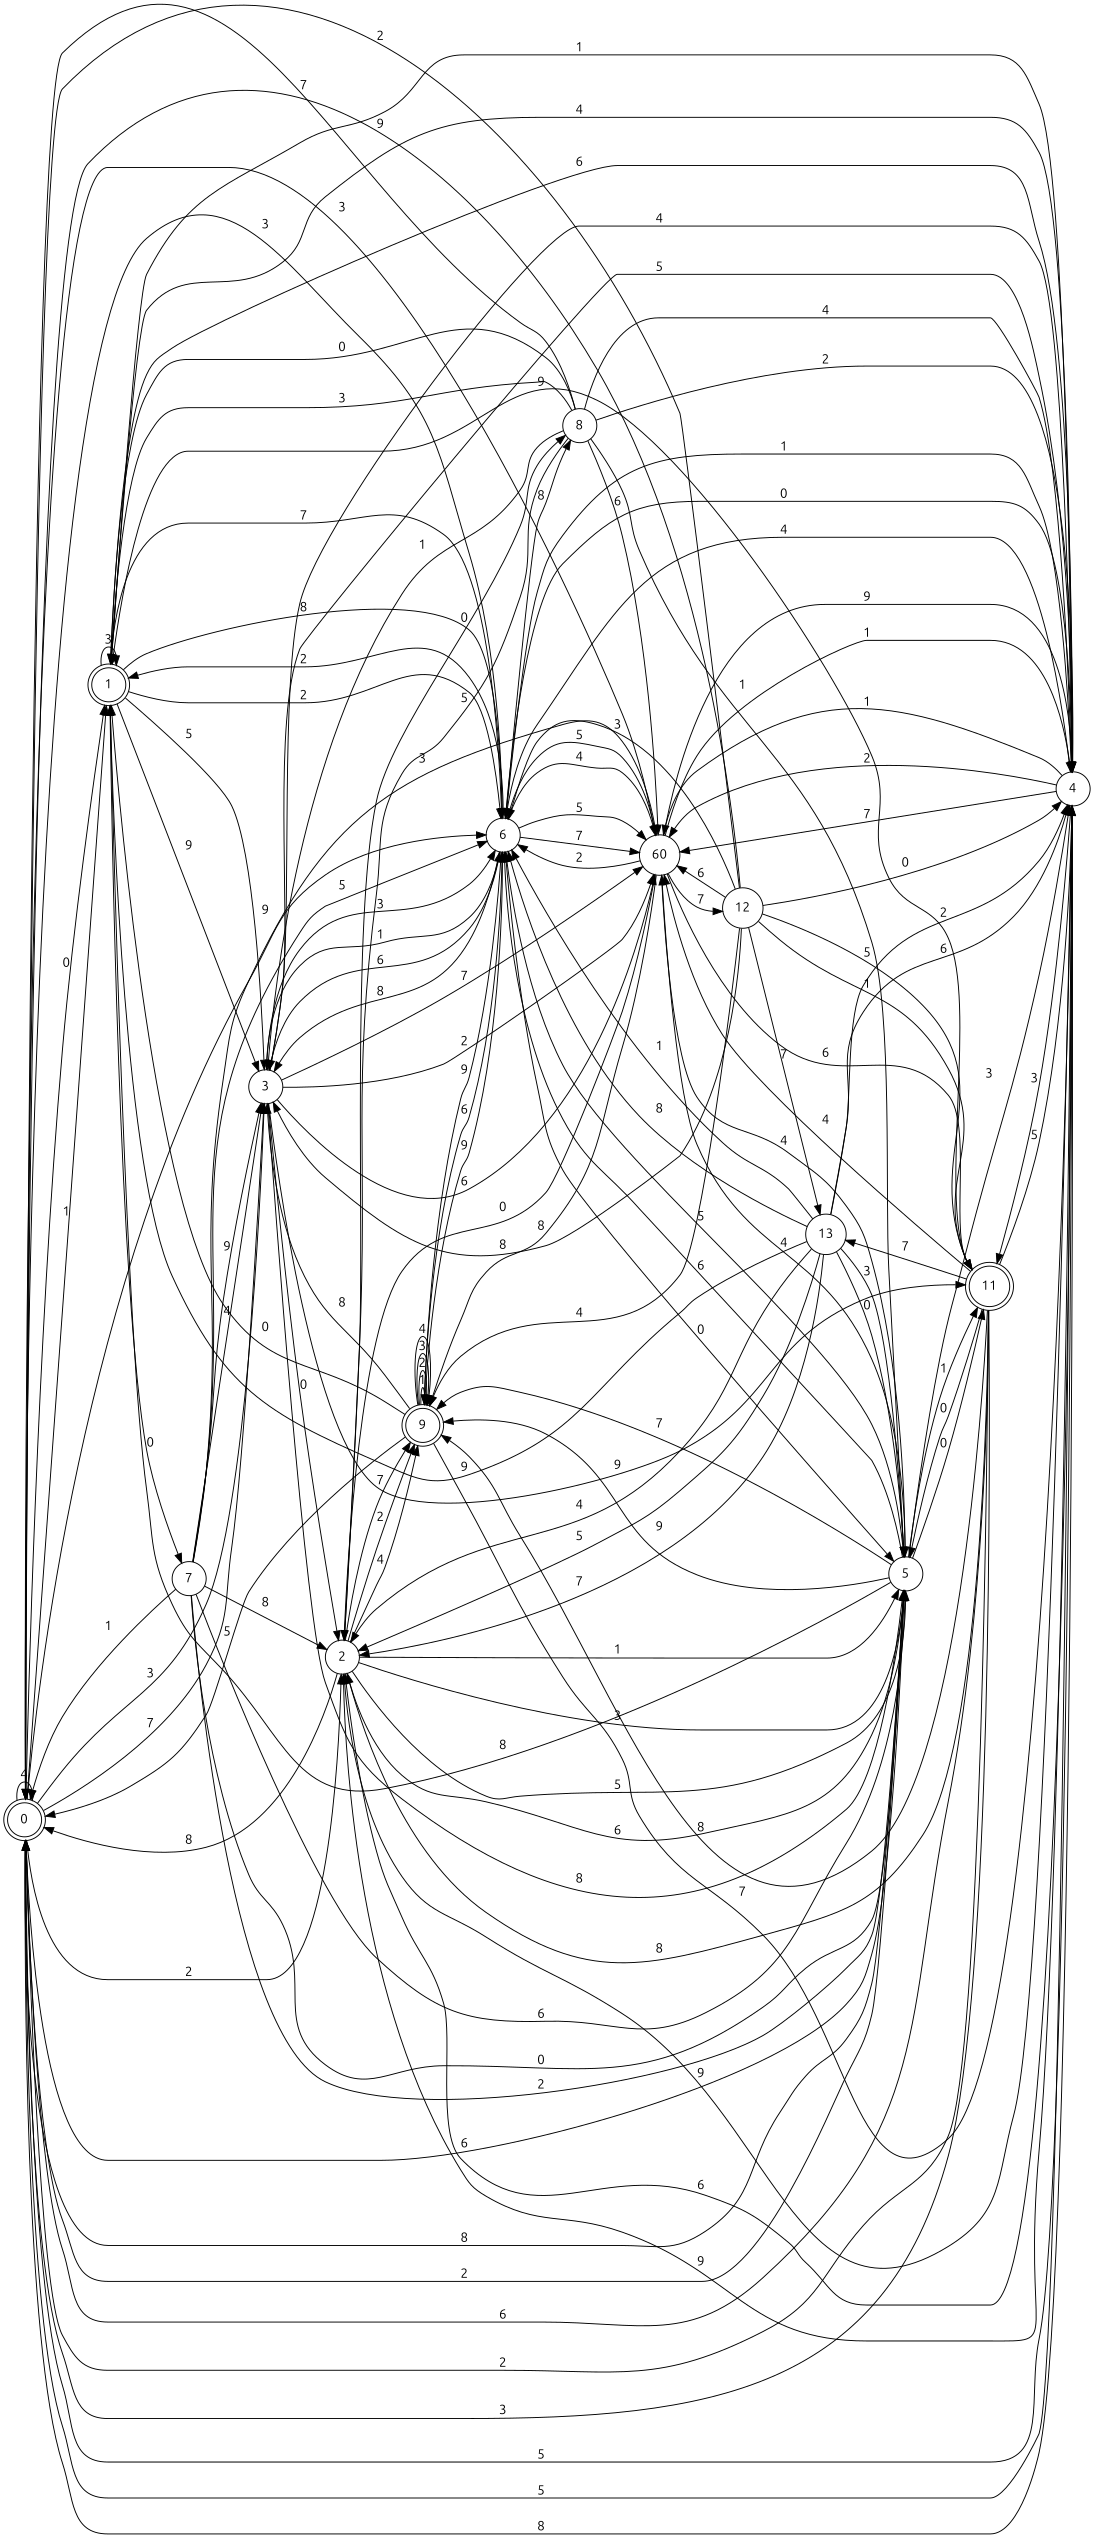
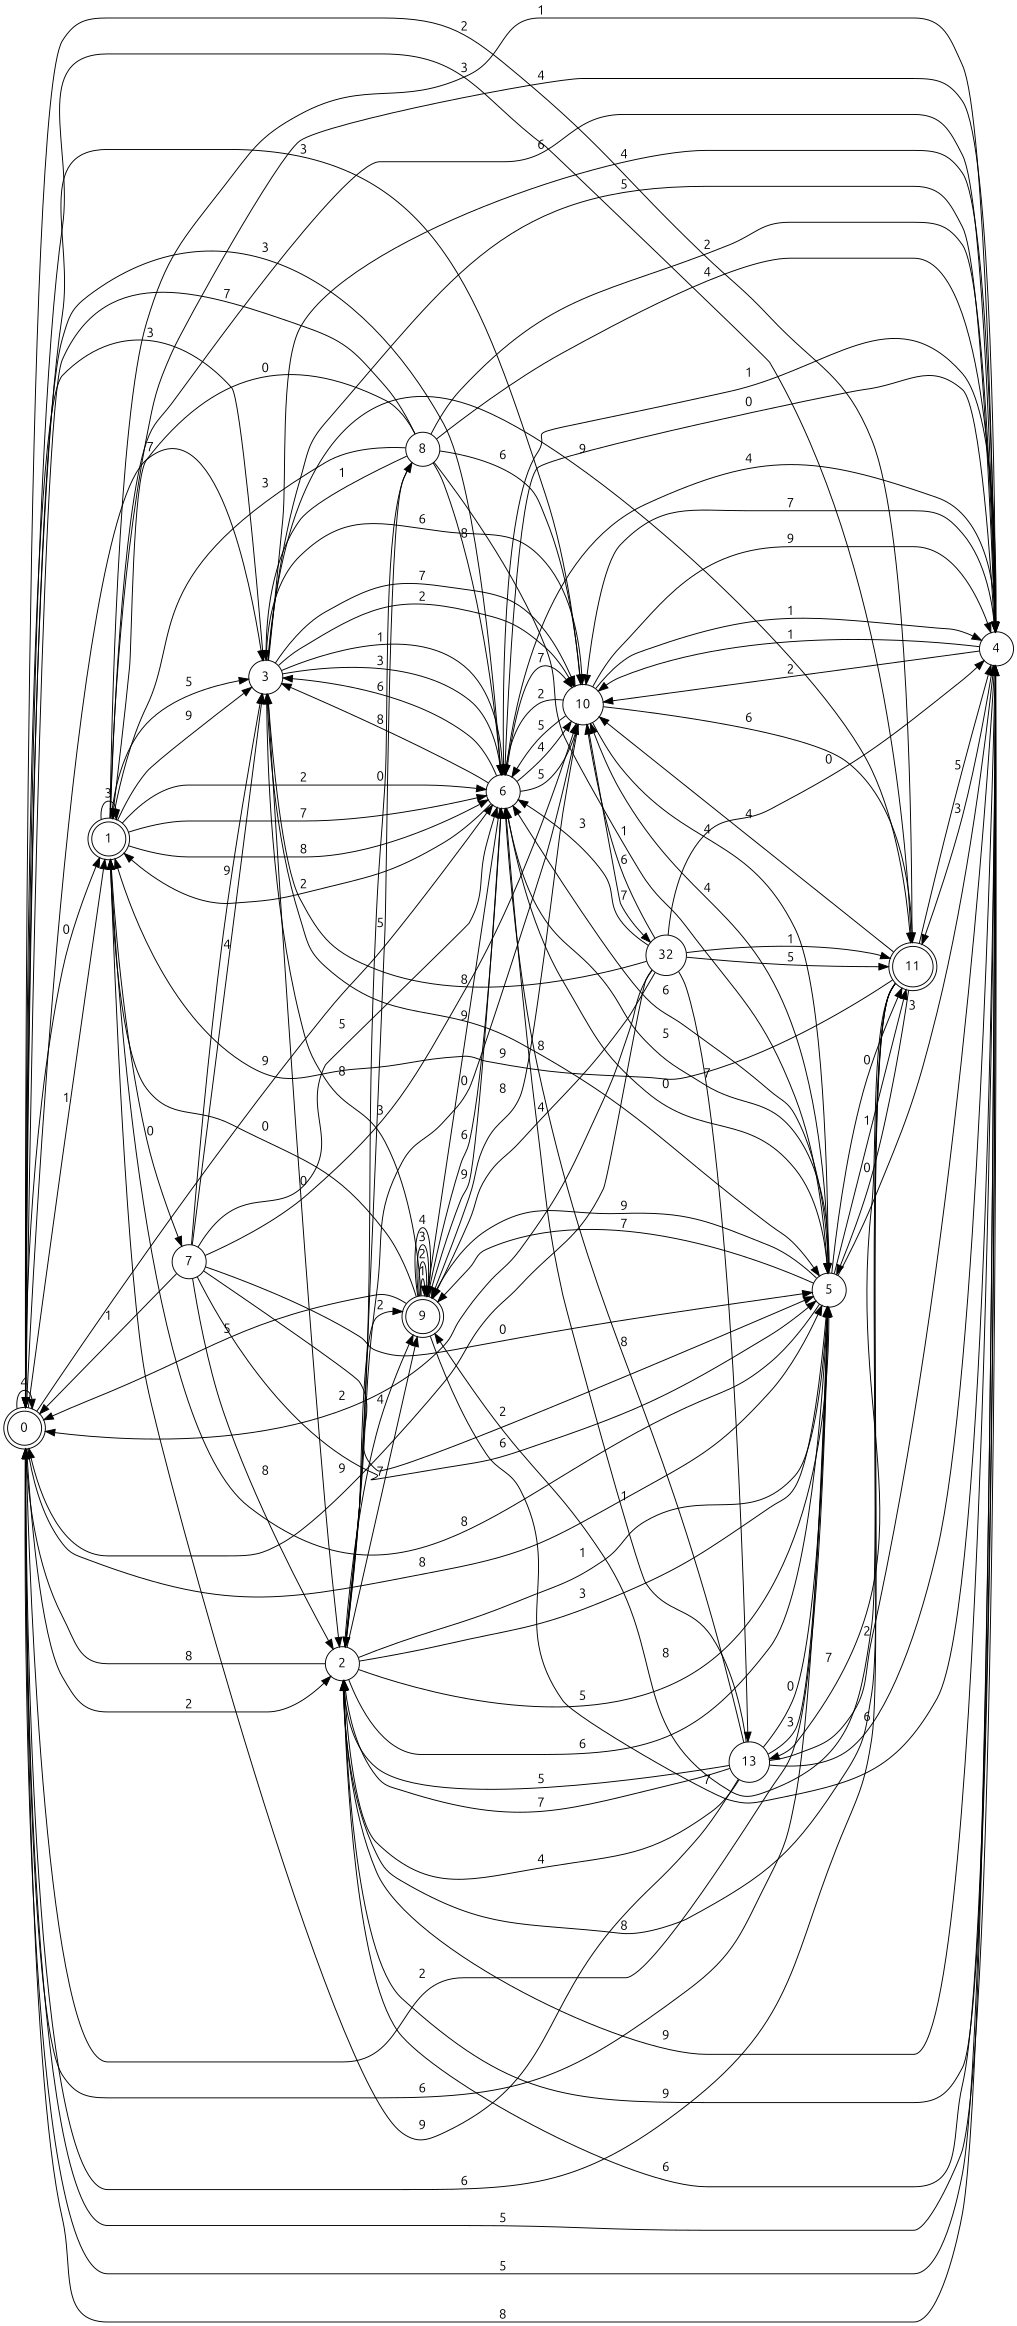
  digraph {
    fontname=Ubuntu
    rankdir=LR
    node [fontname=Ubuntu shape=circle]
    edge [fontname=Ubuntu]
    n1 [label=0 shape=doublecircle]
    n2 [label=1 shape=doublecircle]
    n3 [label=2]
    n4 [label=3]
    n5 [label=4]
    n6 [label=5]
    n7 [label=6]
    n8 [label=7]
    n9 [label=8]
    n10 [label=9 shape=doublecircle]
-   n11 [label=60]
+   n11 [label=10]
    n12 [label=11 shape=doublecircle]
-   n13 [label=12]
+   n13 [label=32]
    n14 [label=13]
    n1 -> n1 [label=4]
    n1 -> n2 [label=0]
    n1 -> n2 [label=1]
    n1 -> n3 [label=2]
    n1 -> n4 [label=3]
    n1 -> n4 [label=7]
    n1 -> n5 [label=5]
    n1 -> n6 [label=6]
    n1 -> n6 [label=8]
    n1 -> n7 [label=9]
    n2 -> n2 [label=3]
    n2 -> n4 [label=5]
    n2 -> n4 [label=9]
    n2 -> n5 [label=1]
    n2 -> n5 [label=4]
    n2 -> n5 [label=6]
    n2 -> n7 [label=2]
    n2 -> n7 [label=7]
    n2 -> n7 [label=8]
    n2 -> n8 [label=0]
    n3 -> n1 [label=8]
    n3 -> n5 [label=9]
    n3 -> n6 [label=1]
    n3 -> n6 [label=3]
    n3 -> n6 [label=5]
    n3 -> n6 [label=6]
    n3 -> n9 [label=0]
    n3 -> n10 [label=2]
    n3 -> n10 [label=4]
    n3 -> n10 [label=7]
    n4 -> n3 [label=0]
    n4 -> n5 [label=4]
    n4 -> n5 [label=5]
    n4 -> n6 [label=8]
    n4 -> n7 [label=1]
    n4 -> n7 [label=3]
    n4 -> n11 [label=2]
    n4 -> n11 [label=6]
    n4 -> n11 [label=7]
    n4 -> n12 [label=9]
    n5 -> n1 [label=5]
    n5 -> n1 [label=8]
    n5 -> n3 [label=6]
    n5 -> n3 [label=9]
    n5 -> n7 [label=0]
    n5 -> n7 [label=4]
    n5 -> n11 [label=1]
    n5 -> n11 [label=2]
    n5 -> n11 [label=7]
    n5 -> n12 [label=3]
    n6 -> n1 [label=2]
    n6 -> n2 [label=8]
    n6 -> n5 [label=3]
    n6 -> n7 [label=5]
    n6 -> n7 [label=6]
    n6 -> n10 [label=7]
    n6 -> n10 [label=9]
    n6 -> n11 [label=4]
    n6 -> n12 [label=0]
    n6 -> n12 [label=1]
    n7 -> n1 [label=3]
    n7 -> n2 [label=2]
    n7 -> n4 [label=6]
    n7 -> n4 [label=8]
    n7 -> n5 [label=1]
    n7 -> n6 [label=0]
    n7 -> n10 [label=9]
    n7 -> n11 [label=4]
    n7 -> n11 [label=5]
    n7 -> n11 [label=7]
    n8 -> n1 [label=1]
    n8 -> n3 [label=8]
    n8 -> n4 [label=4]
    n8 -> n4 [label=9]
    n8 -> n6 [label=0]
    n8 -> n6 [label=2]
    n8 -> n6 [label=6]
    n8 -> n7 [label=5]
    n8 -> n11 [label=3]
    n9 -> n1 [label=7]
    n9 -> n2 [label=0]
    n9 -> n2 [label=3]
    n9 -> n3 [label=5]
    n9 -> n4 [label=1]
    n9 -> n5 [label=2]
    n9 -> n5 [label=4]
    n9 -> n6 [label=1]
-   n7 -> n9 [label=8]
+   n9 -> n7 [label=8]
    n9 -> n11 [label=6]
    n10 -> n1 [label=5]
    n10 -> n2 [label=0]
    n10 -> n4 [label=8]
    n10 -> n5 [label=7]
    n10 -> n7 [label=6]
    n10 -> n7 [label=9]
    n10 -> n10 [label=1]
    n10 -> n10 [label=2]
    n10 -> n10 [label=3]
    n10 -> n10 [label=4]
    n11 -> n1 [label=3]
    n11 -> n3 [label=0]
    n11 -> n5 [label=1]
    n11 -> n5 [label=9]
    n11 -> n6 [label=4]
    n11 -> n7 [label=2]
    n11 -> n7 [label=5]
    n11 -> n10 [label=8]
    n11 -> n12 [label=6]
    n11 -> n13 [label=7]
    n12 -> n1 [label=2]
    n12 -> n1 [label=3]
    n12 -> n1 [label=6]
    n12 -> n2 [label=9]
    n12 -> n3 [label=8]
    n12 -> n5 [label=5]
    n12 -> n6 [label=0]
    n12 -> n10 [label=8]
    n12 -> n11 [label=4]
    n12 -> n14 [label=7]
    n13 -> n1 [label=2]
    n13 -> n1 [label=9]
    n13 -> n4 [label=8]
    n13 -> n5 [label=0]
    n13 -> n7 [label=3]
    n13 -> n10 [label=4]
    n13 -> n11 [label=6]
    n13 -> n12 [label=1]
    n13 -> n12 [label=5]
    n13 -> n14 [label=7]
    n14 -> n2 [label=9]
    n14 -> n3 [label=4]
    n14 -> n3 [label=5]
    n14 -> n3 [label=7]
    n14 -> n5 [label=2]
    n14 -> n5 [label=6]
    n14 -> n6 [label=0]
    n14 -> n6 [label=3]
    n14 -> n7 [label=1]
    n14 -> n7 [label=8]
  }
